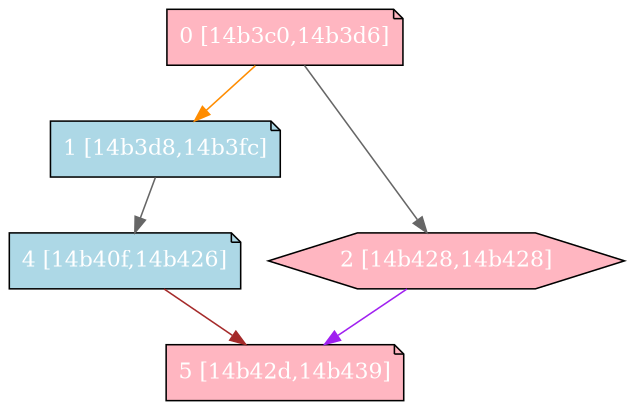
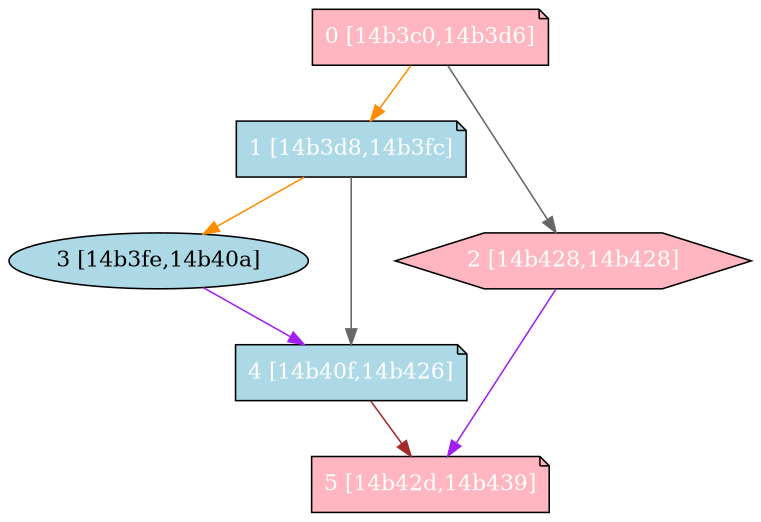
  digraph {
    node [fillcolor=lightpink fontcolor="#ffffff" shape=note style=filled]
    edge [color=darkorange]
    n1 [label="0 [14b3c0,14b3d6]"]
    n2 [fillcolor=lightblue label="1 [14b3d8,14b3fc]"]
    n3 [label="2 [14b428,14b428]" shape=hexagon]
+   n4 [fillcolor=lightblue fontcolor="#000000" label="3 [14b3fe,14b40a]" shape=ellipse]
    n5 [fillcolor=lightblue label="4 [14b40f,14b426]"]
    n6 [label="5 [14b42d,14b439]"]
    n1 -> n2
    n1 -> n3 [color=gray40]
+   n2 -> n4
    n2 -> n5 [color=gray40]
    n3 -> n6 [color=purple]
+   n4 -> n5 [color=purple]
    n5 -> n6 [color=brown]
  }
